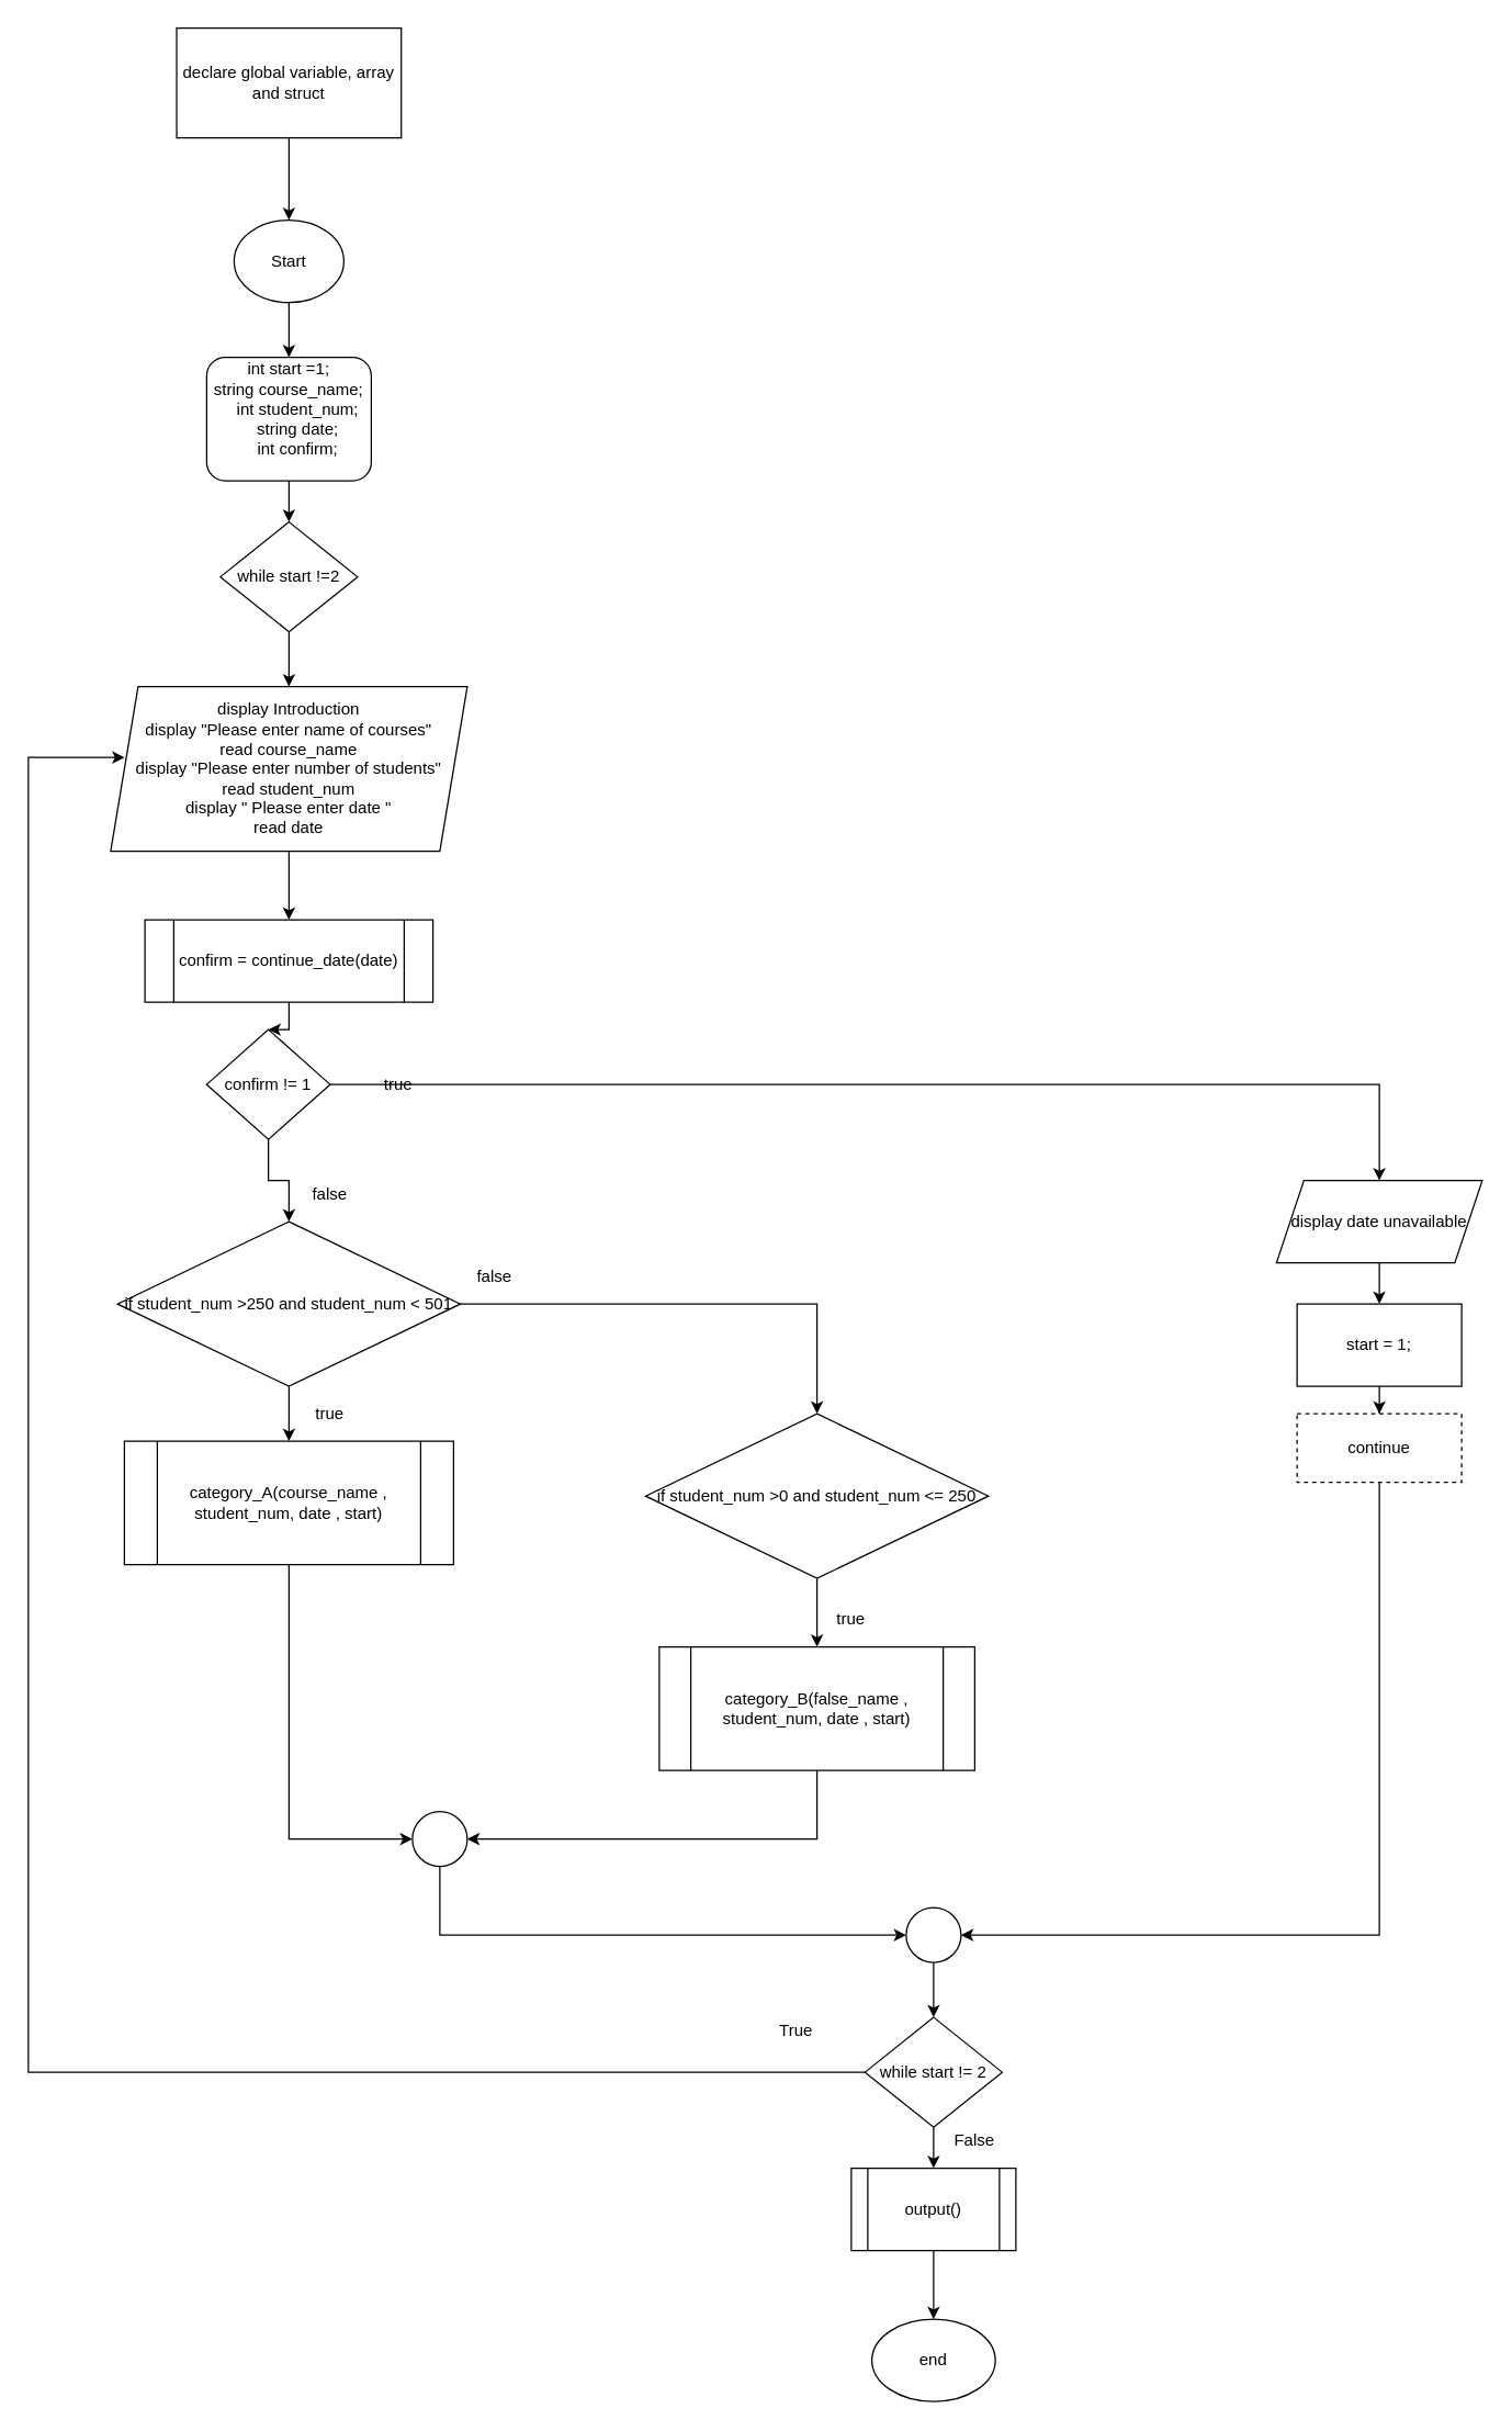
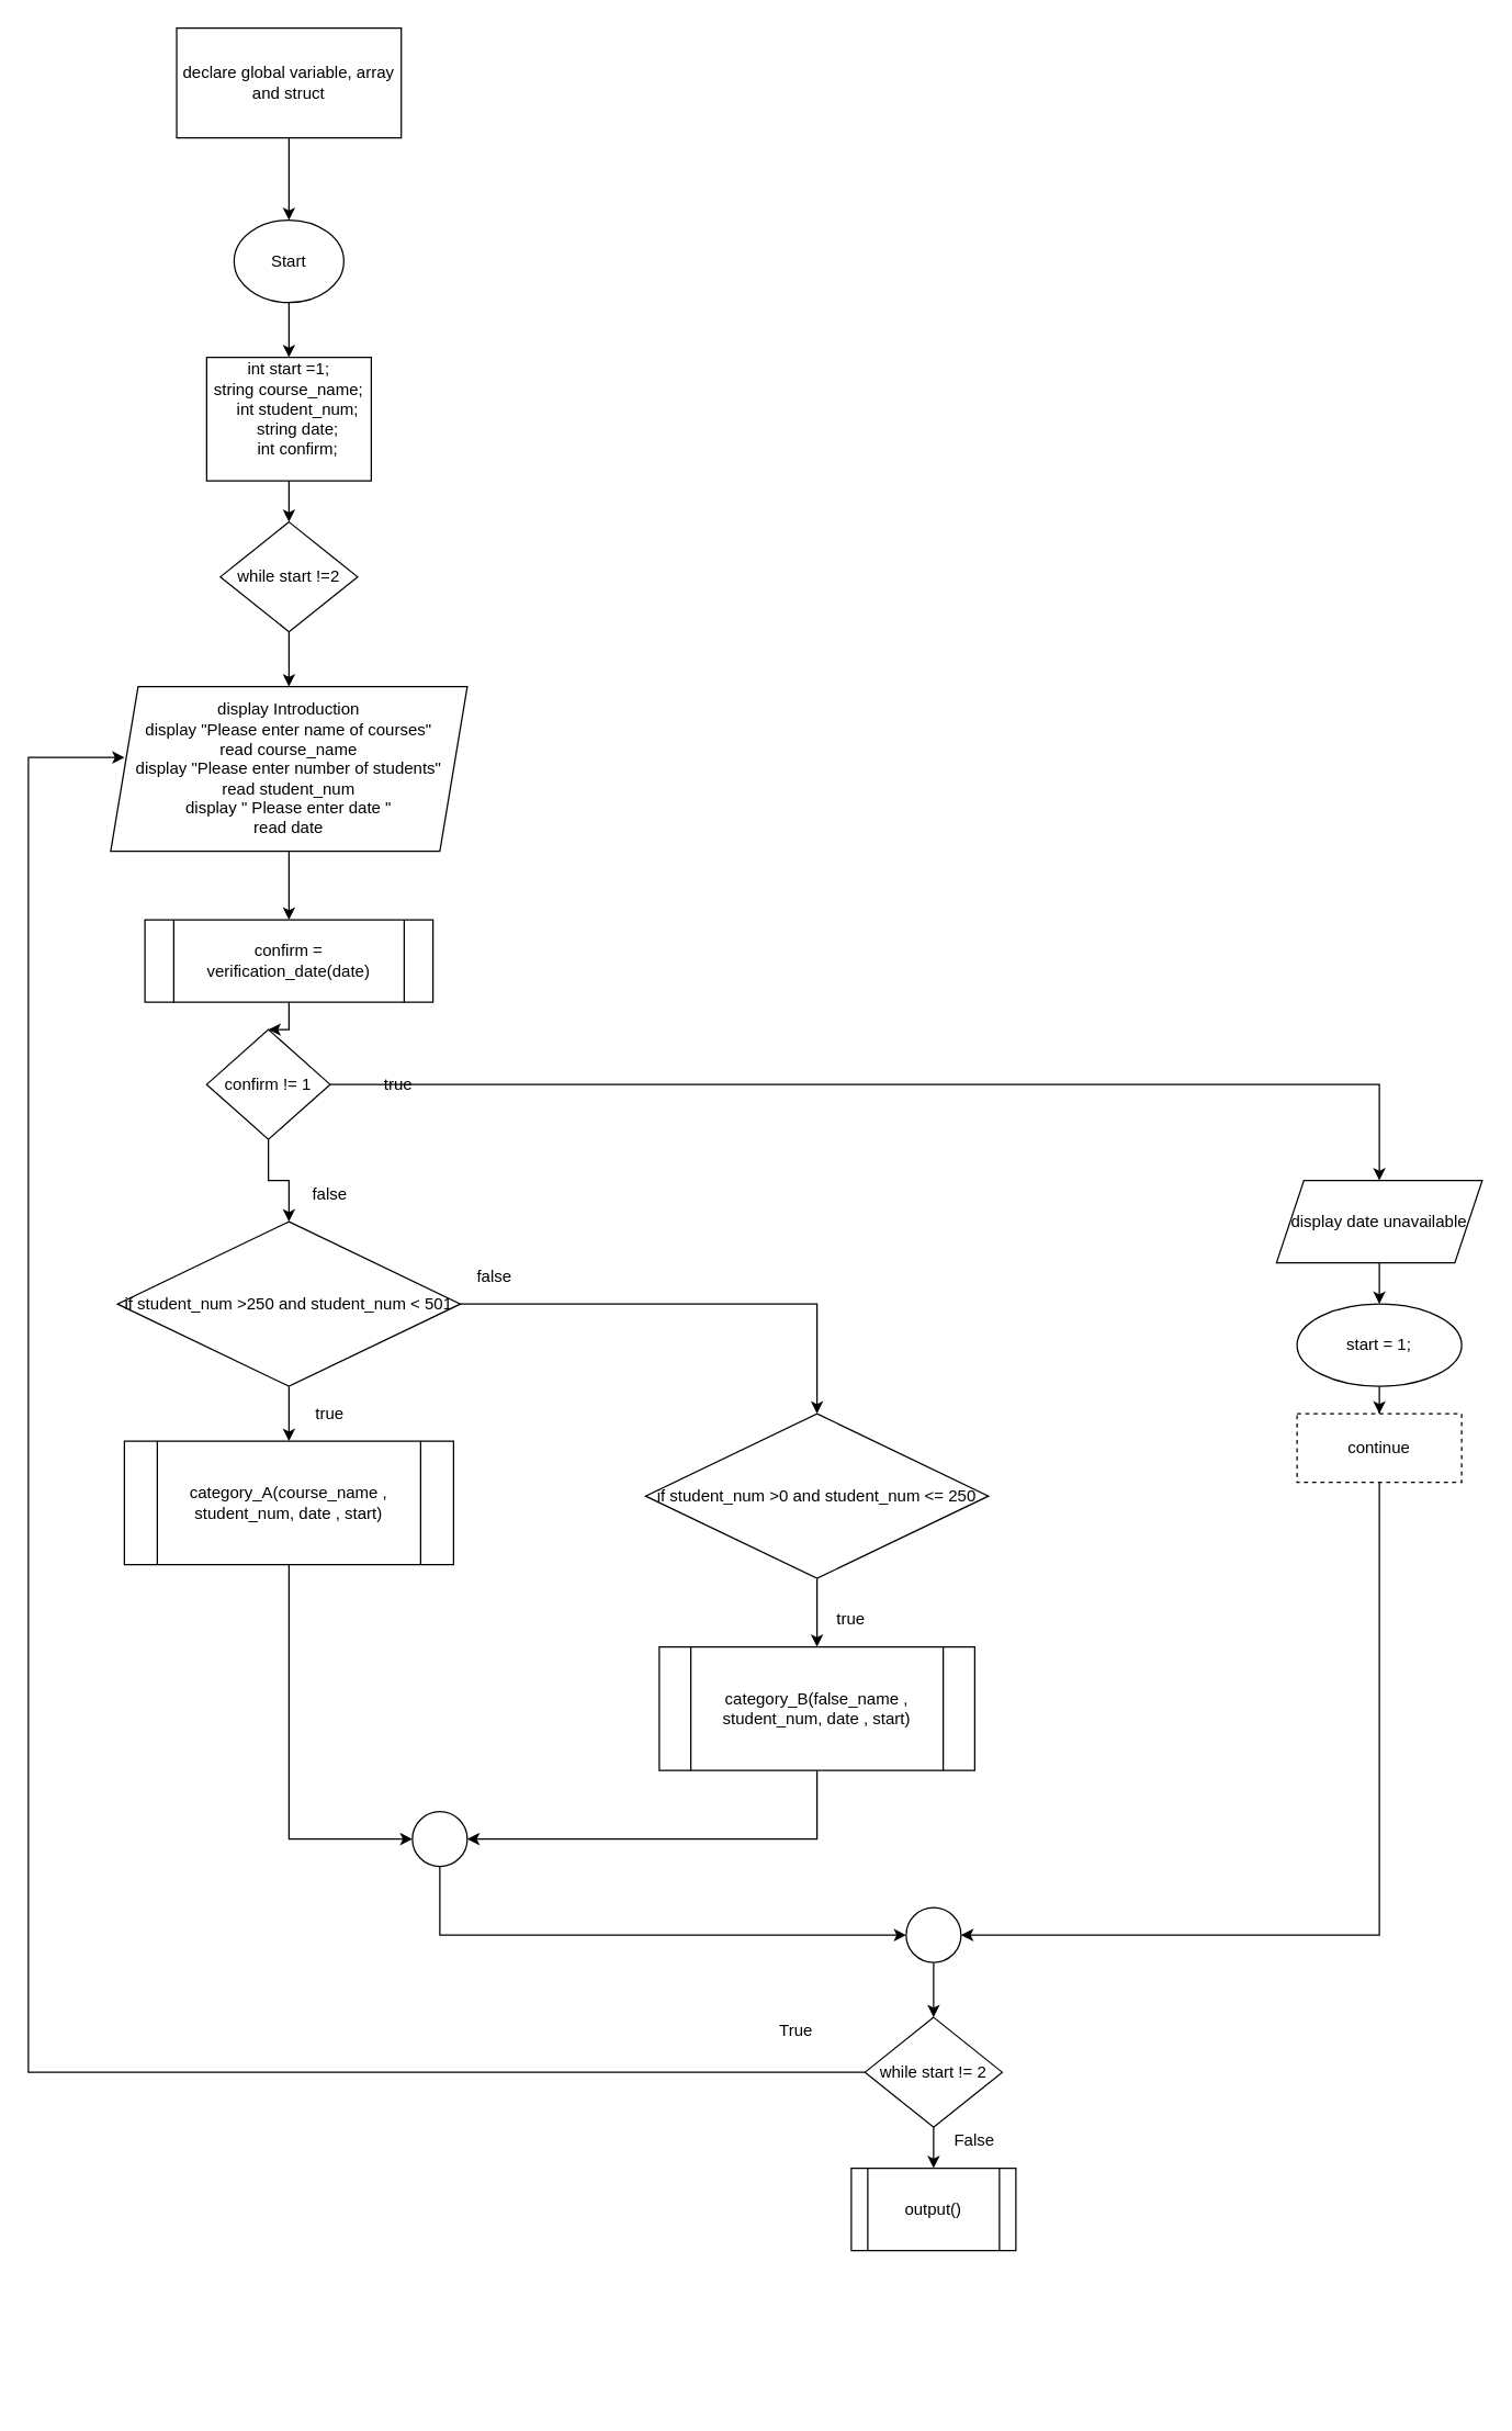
  <mxCell id="0" />
  <mxCell id="1" parent="0" />
  <mxCell id="2" style="edgeStyle=orthogonalEdgeStyle;rounded=0;orthogonalLoop=1;jettySize=auto;html=1;" edge="1" parent="1" source="3" target="5"><mxGeometry relative="1" as="geometry"><mxPoint x="210" y="250" as="targetPoint" /></mxGeometry></mxCell>
  <mxCell id="3" value="Start" style="ellipse;whiteSpace=wrap;html=1;" vertex="1" parent="1"><mxGeometry x="170" y="160" width="80" height="60" as="geometry" /></mxCell>
  <mxCell id="4" style="edgeStyle=orthogonalEdgeStyle;rounded=0;orthogonalLoop=1;jettySize=auto;html=1;" edge="1" parent="1" source="5" target="7"><mxGeometry relative="1" as="geometry"><mxPoint x="210" y="380" as="targetPoint" /></mxGeometry></mxCell>
- <mxCell id="5" value="&lt;div&gt;int start =1;&lt;/div&gt;&lt;div&gt;string course_name;&lt;br&gt;&amp;nbsp;&amp;nbsp; &amp;nbsp;int student_num;&lt;br&gt;&amp;nbsp;&amp;nbsp; &amp;nbsp;string date;&lt;br&gt;&amp;nbsp;&amp;nbsp; &amp;nbsp;int confirm;&lt;br&gt;&lt;/div&gt;&lt;div&gt;&lt;br&gt;&lt;/div&gt;" style="whiteSpace=wrap;html=1;rounded=1;" vertex="1" parent="1"><mxGeometry x="150" y="260" width="120" height="90" as="geometry" /></mxCell>
+ <mxCell id="5" value="&lt;div&gt;int start =1;&lt;/div&gt;&lt;div&gt;string course_name;&lt;br&gt;&amp;nbsp;&amp;nbsp; &amp;nbsp;int student_num;&lt;br&gt;&amp;nbsp;&amp;nbsp; &amp;nbsp;string date;&lt;br&gt;&amp;nbsp;&amp;nbsp; &amp;nbsp;int confirm;&lt;br&gt;&lt;/div&gt;&lt;div&gt;&lt;br&gt;&lt;/div&gt;" style="rounded=0;whiteSpace=wrap;html=1;" vertex="1" parent="1"><mxGeometry x="150" y="260" width="120" height="90" as="geometry" /></mxCell>
  <mxCell id="6" style="edgeStyle=orthogonalEdgeStyle;rounded=0;orthogonalLoop=1;jettySize=auto;html=1;" edge="1" parent="1" source="7" target="9"><mxGeometry relative="1" as="geometry"><mxPoint x="210" y="490" as="targetPoint" /></mxGeometry></mxCell>
  <mxCell id="7" value="while start !=2" style="rhombus;whiteSpace=wrap;html=1;" vertex="1" parent="1"><mxGeometry x="160" y="380" width="100" height="80" as="geometry" /></mxCell>
  <mxCell id="8" style="edgeStyle=orthogonalEdgeStyle;rounded=0;orthogonalLoop=1;jettySize=auto;html=1;" edge="1" parent="1" source="9" target="11"><mxGeometry relative="1" as="geometry"><mxPoint x="210" y="660" as="targetPoint" /></mxGeometry></mxCell>
  <mxCell id="9" value="&lt;div&gt;display Introduction&lt;/div&gt;&lt;div&gt;display &quot;Please enter name of courses&quot;&lt;/div&gt;&lt;div&gt;read course_name&lt;/div&gt;&lt;div&gt;display &quot;Please enter number of students&quot;&lt;/div&gt;&lt;div&gt;read student_num&lt;/div&gt;&lt;div&gt;display &quot; Please enter date &quot;&lt;/div&gt;&lt;div&gt;read date&lt;br&gt;&lt;/div&gt;" style="shape=parallelogram;perimeter=parallelogramPerimeter;whiteSpace=wrap;html=1;fixedSize=1;" vertex="1" parent="1"><mxGeometry x="80" y="500" width="260" height="120" as="geometry" /></mxCell>
  <mxCell id="10" style="edgeStyle=orthogonalEdgeStyle;rounded=0;orthogonalLoop=1;jettySize=auto;html=1;" edge="1" parent="1" source="11" target="14"><mxGeometry relative="1" as="geometry"><mxPoint x="210" y="760" as="targetPoint" /></mxGeometry></mxCell>
- <mxCell id="11" value="confirm = continue_date(date)" style="shape=process;whiteSpace=wrap;html=1;backgroundOutline=1;" vertex="1" parent="1"><mxGeometry x="105" y="670" width="210" height="60" as="geometry" /></mxCell>
+ <mxCell id="11" value="confirm = verification_date(date)" style="shape=process;whiteSpace=wrap;html=1;backgroundOutline=1;" vertex="1" parent="1"><mxGeometry x="105" y="670" width="210" height="60" as="geometry" /></mxCell>
  <mxCell id="12" style="edgeStyle=orthogonalEdgeStyle;rounded=0;orthogonalLoop=1;jettySize=auto;html=1;" edge="1" parent="1" source="14" target="16"><mxGeometry relative="1" as="geometry"><mxPoint x="330" y="810" as="targetPoint" /></mxGeometry></mxCell>
  <mxCell id="13" style="edgeStyle=orthogonalEdgeStyle;rounded=0;orthogonalLoop=1;jettySize=auto;html=1;" edge="1" parent="1" source="14" target="23"><mxGeometry relative="1" as="geometry"><mxPoint x="210" y="900" as="targetPoint" /></mxGeometry></mxCell>
  <mxCell id="14" value="confirm != 1" style="rhombus;whiteSpace=wrap;html=1;" vertex="1" parent="1"><mxGeometry x="150" y="750" width="90" height="80" as="geometry" /></mxCell>
  <mxCell id="15" style="edgeStyle=orthogonalEdgeStyle;rounded=0;orthogonalLoop=1;jettySize=auto;html=1;" edge="1" parent="1" source="16" target="18"><mxGeometry relative="1" as="geometry"><mxPoint x="1005" y="950" as="targetPoint" /></mxGeometry></mxCell>
  <mxCell id="16" value="display date unavailable" style="shape=parallelogram;perimeter=parallelogramPerimeter;whiteSpace=wrap;html=1;fixedSize=1;" vertex="1" parent="1"><mxGeometry x="930" y="860" width="150" height="60" as="geometry" /></mxCell>
  <mxCell id="17" style="edgeStyle=orthogonalEdgeStyle;rounded=0;orthogonalLoop=1;jettySize=auto;html=1;" edge="1" parent="1" source="18" target="20"><mxGeometry relative="1" as="geometry"><mxPoint x="1005" y="1030" as="targetPoint" /></mxGeometry></mxCell>
- <mxCell id="18" value="start = 1;" style="rounded=0;whiteSpace=wrap;html=1;" vertex="1" parent="1"><mxGeometry x="945" y="950" width="120" height="60" as="geometry" /></mxCell>
+ <mxCell id="18" value="start = 1;" style="ellipse;whiteSpace=wrap;html=1;" vertex="1" parent="1"><mxGeometry x="945" y="950" width="120" height="60" as="geometry" /></mxCell>
  <mxCell id="19" style="edgeStyle=orthogonalEdgeStyle;rounded=0;orthogonalLoop=1;jettySize=auto;html=1;entryX=1;entryY=0.5;entryDx=0;entryDy=0;" edge="1" parent="1" source="20" target="35"><mxGeometry relative="1" as="geometry"><mxPoint x="1005" y="1390" as="targetPoint" /><Array as="points"><mxPoint x="1005" y="1410" /></Array></mxGeometry></mxCell>
  <mxCell id="20" value="continue" style="rounded=0;whiteSpace=wrap;html=1;dashed=1;" vertex="1" parent="1"><mxGeometry x="945" y="1030" width="120" height="50" as="geometry" /></mxCell>
  <mxCell id="21" style="edgeStyle=orthogonalEdgeStyle;rounded=0;orthogonalLoop=1;jettySize=auto;html=1;" edge="1" parent="1" source="23" target="29"><mxGeometry relative="1" as="geometry"><mxPoint x="210" y="1050" as="targetPoint" /></mxGeometry></mxCell>
  <mxCell id="22" style="edgeStyle=orthogonalEdgeStyle;rounded=0;orthogonalLoop=1;jettySize=auto;html=1;entryX=0.5;entryY=0;entryDx=0;entryDy=0;" edge="1" parent="1" source="23" target="25"><mxGeometry relative="1" as="geometry" /></mxCell>
  <mxCell id="23" value="if student_num &amp;gt;250 and student_num &amp;lt; 501" style="rhombus;whiteSpace=wrap;html=1;" vertex="1" parent="1"><mxGeometry x="85" y="890" width="250" height="120" as="geometry" /></mxCell>
  <mxCell id="24" style="edgeStyle=orthogonalEdgeStyle;rounded=0;orthogonalLoop=1;jettySize=auto;html=1;entryX=0.5;entryY=0;entryDx=0;entryDy=0;" edge="1" parent="1" source="25" target="31"><mxGeometry relative="1" as="geometry" /></mxCell>
  <mxCell id="25" value="if student_num &amp;gt;0 and student_num &amp;lt;= 250" style="rhombus;whiteSpace=wrap;html=1;" vertex="1" parent="1"><mxGeometry x="470" y="1030" width="250" height="120" as="geometry" /></mxCell>
  <mxCell id="26" value="true" style="text;html=1;strokeColor=none;fillColor=none;align=center;verticalAlign=middle;whiteSpace=wrap;rounded=0;" vertex="1" parent="1"><mxGeometry x="270" y="780" width="40" height="20" as="geometry" /></mxCell>
  <mxCell id="27" value="false" style="text;html=1;strokeColor=none;fillColor=none;align=center;verticalAlign=middle;whiteSpace=wrap;rounded=0;" vertex="1" parent="1"><mxGeometry x="220" y="860" width="40" height="20" as="geometry" /></mxCell>
  <mxCell id="28" style="edgeStyle=orthogonalEdgeStyle;rounded=0;orthogonalLoop=1;jettySize=auto;html=1;" edge="1" parent="1" source="29" target="33"><mxGeometry relative="1" as="geometry"><mxPoint x="210" y="1330" as="targetPoint" /><Array as="points"><mxPoint x="210" y="1340" /></Array></mxGeometry></mxCell>
  <mxCell id="29" value="category_A(course_name , student_num, date , start)" style="shape=process;whiteSpace=wrap;html=1;backgroundOutline=1;" vertex="1" parent="1"><mxGeometry x="90" y="1050" width="240" height="90" as="geometry" /></mxCell>
  <mxCell id="30" style="edgeStyle=orthogonalEdgeStyle;rounded=0;orthogonalLoop=1;jettySize=auto;html=1;entryX=1;entryY=0.5;entryDx=0;entryDy=0;" edge="1" parent="1" source="31" target="33"><mxGeometry relative="1" as="geometry"><Array as="points"><mxPoint x="595" y="1340" /></Array></mxGeometry></mxCell>
  <mxCell id="31" value="category_B(false_name , student_num, date , start)" style="shape=process;whiteSpace=wrap;html=1;backgroundOutline=1;" vertex="1" parent="1"><mxGeometry x="480" y="1200" width="230" height="90" as="geometry" /></mxCell>
  <mxCell id="32" style="edgeStyle=orthogonalEdgeStyle;rounded=0;orthogonalLoop=1;jettySize=auto;html=1;" edge="1" parent="1" source="33" target="35"><mxGeometry relative="1" as="geometry"><mxPoint x="320" y="1410" as="targetPoint" /><Array as="points"><mxPoint x="320" y="1410" /></Array></mxGeometry></mxCell>
  <mxCell id="33" value="" style="ellipse;whiteSpace=wrap;html=1;aspect=fixed;" vertex="1" parent="1"><mxGeometry x="300" y="1320" width="40" height="40" as="geometry" /></mxCell>
  <mxCell id="34" style="edgeStyle=orthogonalEdgeStyle;rounded=0;orthogonalLoop=1;jettySize=auto;html=1;" edge="1" parent="1" source="35" target="38"><mxGeometry relative="1" as="geometry"><mxPoint x="680" y="1470" as="targetPoint" /></mxGeometry></mxCell>
  <mxCell id="35" value="" style="ellipse;whiteSpace=wrap;html=1;aspect=fixed;" vertex="1" parent="1"><mxGeometry x="660" y="1390" width="40" height="40" as="geometry" /></mxCell>
  <mxCell id="36" style="edgeStyle=orthogonalEdgeStyle;rounded=0;orthogonalLoop=1;jettySize=auto;html=1;entryX=0.039;entryY=0.43;entryDx=0;entryDy=0;entryPerimeter=0;" edge="1" parent="1" source="38" target="9"><mxGeometry relative="1" as="geometry"><Array as="points"><mxPoint x="20" y="1510" /><mxPoint x="20" y="552" /></Array></mxGeometry></mxCell>
  <mxCell id="37" style="edgeStyle=orthogonalEdgeStyle;rounded=0;orthogonalLoop=1;jettySize=auto;html=1;" edge="1" parent="1" source="38" target="44"><mxGeometry relative="1" as="geometry"><mxPoint x="680" y="1590" as="targetPoint" /></mxGeometry></mxCell>
  <mxCell id="38" value="while start != 2" style="rhombus;whiteSpace=wrap;html=1;" vertex="1" parent="1"><mxGeometry x="630" y="1470" width="100" height="80" as="geometry" /></mxCell>
  <mxCell id="39" value="True" style="text;html=1;strokeColor=none;fillColor=none;align=center;verticalAlign=middle;whiteSpace=wrap;rounded=0;" vertex="1" parent="1"><mxGeometry x="560" y="1470" width="40" height="20" as="geometry" /></mxCell>
  <mxCell id="40" value="true" style="text;html=1;strokeColor=none;fillColor=none;align=center;verticalAlign=middle;whiteSpace=wrap;rounded=0;" vertex="1" parent="1"><mxGeometry x="220" y="1020" width="40" height="20" as="geometry" /></mxCell>
  <mxCell id="41" value="false" style="text;html=1;strokeColor=none;fillColor=none;align=center;verticalAlign=middle;whiteSpace=wrap;rounded=0;" vertex="1" parent="1"><mxGeometry x="340" y="920" width="40" height="20" as="geometry" /></mxCell>
  <mxCell id="42" value="true" style="text;html=1;strokeColor=none;fillColor=none;align=center;verticalAlign=middle;whiteSpace=wrap;rounded=0;" vertex="1" parent="1"><mxGeometry x="600" y="1170" width="40" height="20" as="geometry" /></mxCell>
- <mxCell id="43" style="edgeStyle=orthogonalEdgeStyle;rounded=0;orthogonalLoop=1;jettySize=auto;html=1;" edge="1" parent="1" source="44" target="46"><mxGeometry relative="1" as="geometry"><mxPoint x="680" y="1680" as="targetPoint" /></mxGeometry></mxCell>
  <mxCell id="44" value="output()" style="shape=process;whiteSpace=wrap;html=1;backgroundOutline=1;" vertex="1" parent="1"><mxGeometry x="620" y="1580" width="120" height="60" as="geometry" /></mxCell>
  <mxCell id="45" value="False" style="text;html=1;strokeColor=none;fillColor=none;align=center;verticalAlign=middle;whiteSpace=wrap;rounded=0;" vertex="1" parent="1"><mxGeometry x="690" y="1550" width="40" height="20" as="geometry" /></mxCell>
- <mxCell id="46" value="end" style="ellipse;whiteSpace=wrap;html=1;" vertex="1" parent="1"><mxGeometry x="635" y="1690" width="90" height="60" as="geometry" /></mxCell>
  <mxCell id="47" style="edgeStyle=orthogonalEdgeStyle;rounded=0;orthogonalLoop=1;jettySize=auto;html=1;entryX=0.5;entryY=0;entryDx=0;entryDy=0;" edge="1" parent="1" source="48" target="3"><mxGeometry relative="1" as="geometry" /></mxCell>
  <mxCell id="48" value="declare global variable, array and struct " style="rounded=0;whiteSpace=wrap;html=1;" vertex="1" parent="1"><mxGeometry x="128.12" y="20" width="163.75" height="80" as="geometry" /></mxCell>
